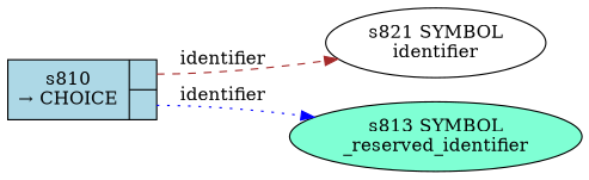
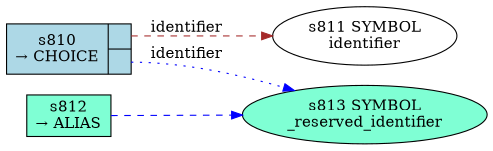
  digraph {
    rankdir=LR
    node [fillcolor=aquamarine style=filled]
    edge [color=blue style=dashed]
    n1 [fillcolor=lightblue fixedsize=false label="{s810\n&rarr; CHOICE|{<p0>|<p1>}}" peripheries=1 shape=record]
-   n2 [fillcolor=white label="s821 SYMBOL\nidentifier"]
+   n2 [fillcolor=white label="s811 SYMBOL\nidentifier"]
    n3 [label="s813 SYMBOL\n_reserved_identifier"]
+   n4 [fixedsize=false label="s812\n&rarr; ALIAS" peripheries=1 shape=record]
    n1 -> n2 [color=brown label=identifier tailport=p0]
    n1 -> n3 [label=identifier style=dotted tailport=p1]
+   n4 -> n3
  }
